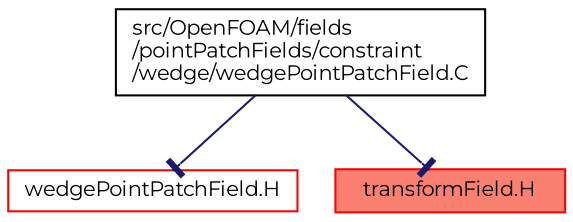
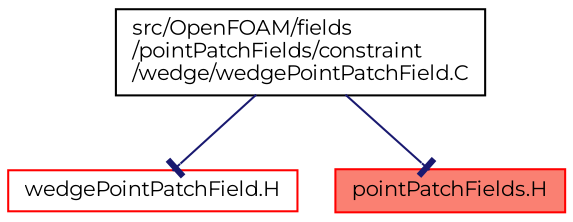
  digraph {
    fontname=Montserrat
    node [color=red fillcolor=white fontname=Montserrat fontsize=10 shape=record style=filled]
    edge [color=midnightblue fontname=Montserrat fontsize=10 labelfontname=Helvetica labelfontsize=10 style=solid arrowhead=tee]
    n1 [color=black fontcolor=black height=0.2 label="src/OpenFOAM/fields\l/pointPatchFields/constraint\l/wedge/wedgePointPatchField.C" width=0.4]
    n2 [height=0.2 label="wedgePointPatchField.H" width=0.4]
-   n3 [height=0.2 label="transformField.H" width=0.4 fillcolor=salmon]
+   n3 [height=0.2 label="pointPatchFields.H" width=0.4 fillcolor=salmon]
    n1 -> n2
    n1 -> n3
  }
